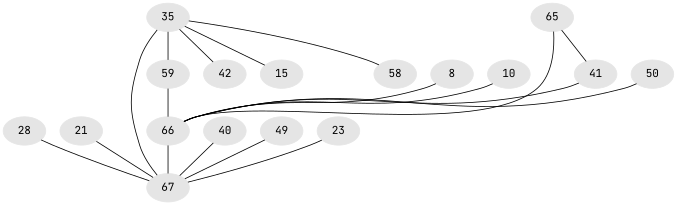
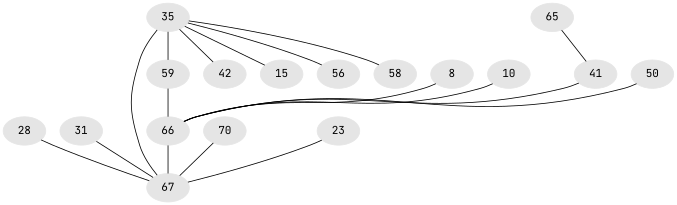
  graph {
    fontname="JetBrains Mono"
    node [color=gray90 fontname="JetBrains Mono" style=filled]
    edge [fontname="JetBrains Mono"]
    66 [super="+57+62+64"]
    67 [super="+16+19+24+59+48"]
    8
    10
    28
-   31 [label=21]
+   31
    35 [super="+6+11"]
    n8 [label=59 super="+20"]
    42
    n10 [label=15]
+   56 [super="+38+43+54"]
    58
    41
-   40 [super="+32+37"]
-   49
+   40 [super="+32+37" label=70]
    50 [super="+44"]
    n17 [label=23 super="+61"]
    65 [super="+34"]
    66 -- 67 [weight=3]
    8 -- 66
    10 -- 66
    28 -- 67
    31 -- 67
    35 -- 67 [weight=3]
    35 -- n8 [weight=2]
    35 -- 42
    35 -- n10
+   35 -- 56
    35 -- 58
    n8 -- 66 [weight=3]
    41 -- 66
    40 -- 67
-   49 -- 67
    50 -- 66 [weight=2]
    n17 -- 67
-   65 -- 66 [weight=2]
    65 -- 41
  }
